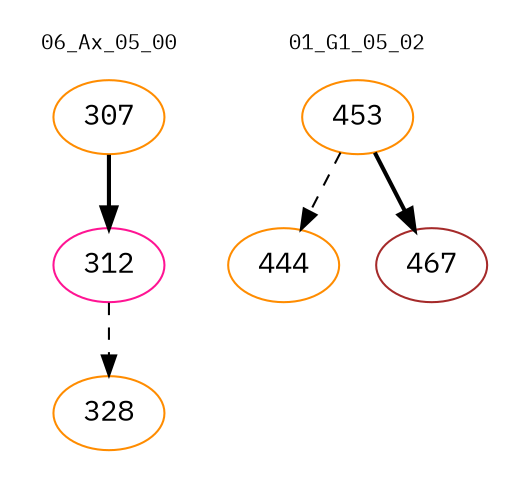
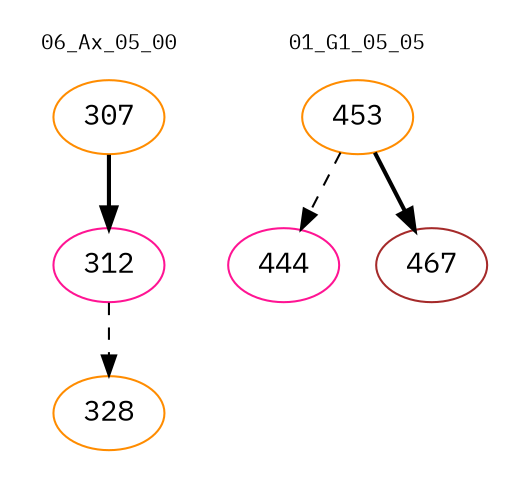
  digraph {
    fontname="IBM Plex Mono"
    node [color=darkorange fontname="IBM Plex Mono"]
    edge [color=black fontname="IBM Plex Mono" style=dashed]
    n1 [color=deeppink label=312]
    n2 [label=307]
    n3 [label=328]
    n4 [label=453]
-   n5 [label=444]
+   n5 [color=deeppink label=444]
    n6 [color=brown label=467]
    subgraph cluster_1 {
      color=white
      fontsize=10
      label="06_Ax_05_00"
      n1
      n2
      n3
    }
    subgraph cluster_2 {
      color=white
      fontsize=10
-     label="01_G1_05_02"
+     label="01_G1_05_05"
      n4
      n5
      n6
    }
    n1 -> n3
    n2 -> n1 [style=bold]
    n4 -> n5
    n4 -> n6 [style=bold]
  }
